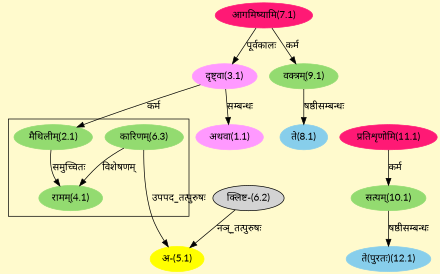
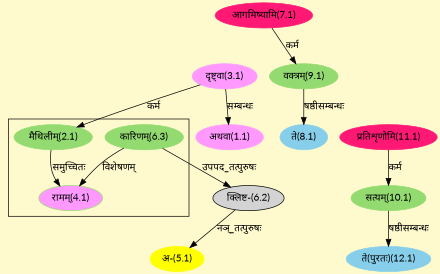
  digraph {
    bgcolor=lemonchiffon1
    compound=true
    fontname=Lato
    rankdir=BT
    node [color="#93DB70" fontname=Lato style=filled]
    edge [dir=back fontname=Lato]
-   n1 [label="रामम्(4.1)"]
+   n1 [label="रामम्(4.1)" fillcolor="#FF99FF"]
    n2 [label="मैथिलीम्(2.1)"]
    n3 [label="कारिणम्(6.3)"]
    n4 [color="#FF99FF" label="दृष्ट्वा(3.1)"]
    n5 [color="#FF1975" label="आगमिष्यामि(7.1)"]
    n6 [color="#FF99FF" label="अथवा(1.1)"]
    n7 [color="#FFFF00" label="अ-(5.1)"]
    n8 [label="क्लिष्ट-(6.2)" color=""]
    n9 [color="#87CEEB" label="ते(8.1)"]
    n10 [label="वक्त्रम्(9.1)"]
    n11 [label="सत्यम्(10.1)"]
    n12 [color="#FF1975" label="प्रतिशृणोमि(11.1)"]
    n13 [color="#87CEEB" label="ते(पुरतः)(12.1)"]
    subgraph cluster_1 {
      n1
      n2
      n3
    }
    n1 -> n2 [label="समुच्चितः"]
    n1 -> n3 [label="विशेषणम्"]
    n2 -> n4 [label="कर्म"]
-   n4 -> n5 [label="पूर्वकालः"]
    n6 -> n4 [label="सम्बन्धः"]
    n7 -> n8 [label="नञ्_तत्पुरुषः"]
-   n7 -> n3 [label="उपपद_तत्पुरुषः"]
+   n8 -> n3 [label="उपपद_तत्पुरुषः"]
    n9 -> n10 [label="षष्ठीसम्बन्धः"]
    n10 -> n5 [label="कर्म"]
    n11 -> n12 [label="कर्म"]
    n13 -> n11 [label="षष्ठीसम्बन्धः"]
  }
